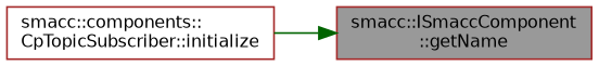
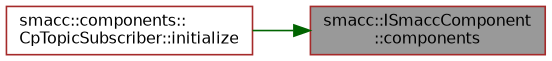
  digraph {
    rankdir=RL
    node [color=brown fontname=Helvetica fontsize=10 shape=box style=filled]
-   n1 [fillcolor=grey60 fontcolor=black height=0.2 label="smacc::ISmaccComponent\l::getName" width=0.4]
+   n1 [fillcolor=grey60 fontcolor=black height=0.2 label="smacc::ISmaccComponent\l::components" width=0.4]
    n2 [fillcolor=white height=0.2 label="smacc::components::\lCpTopicSubscriber::initialize" width=0.4]
    n1 -> n2 [color=darkgreen dir=back fontname=Helvetica fontsize=10 labelfontname=Helvetica labelfontsize=10 style=solid]
  }
